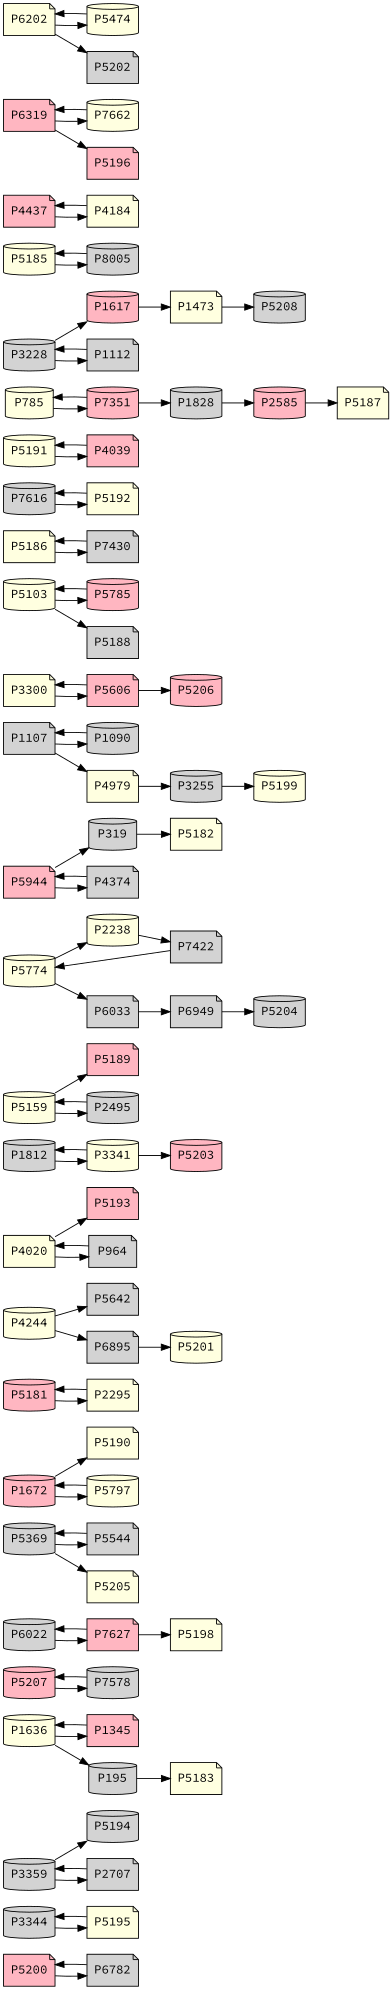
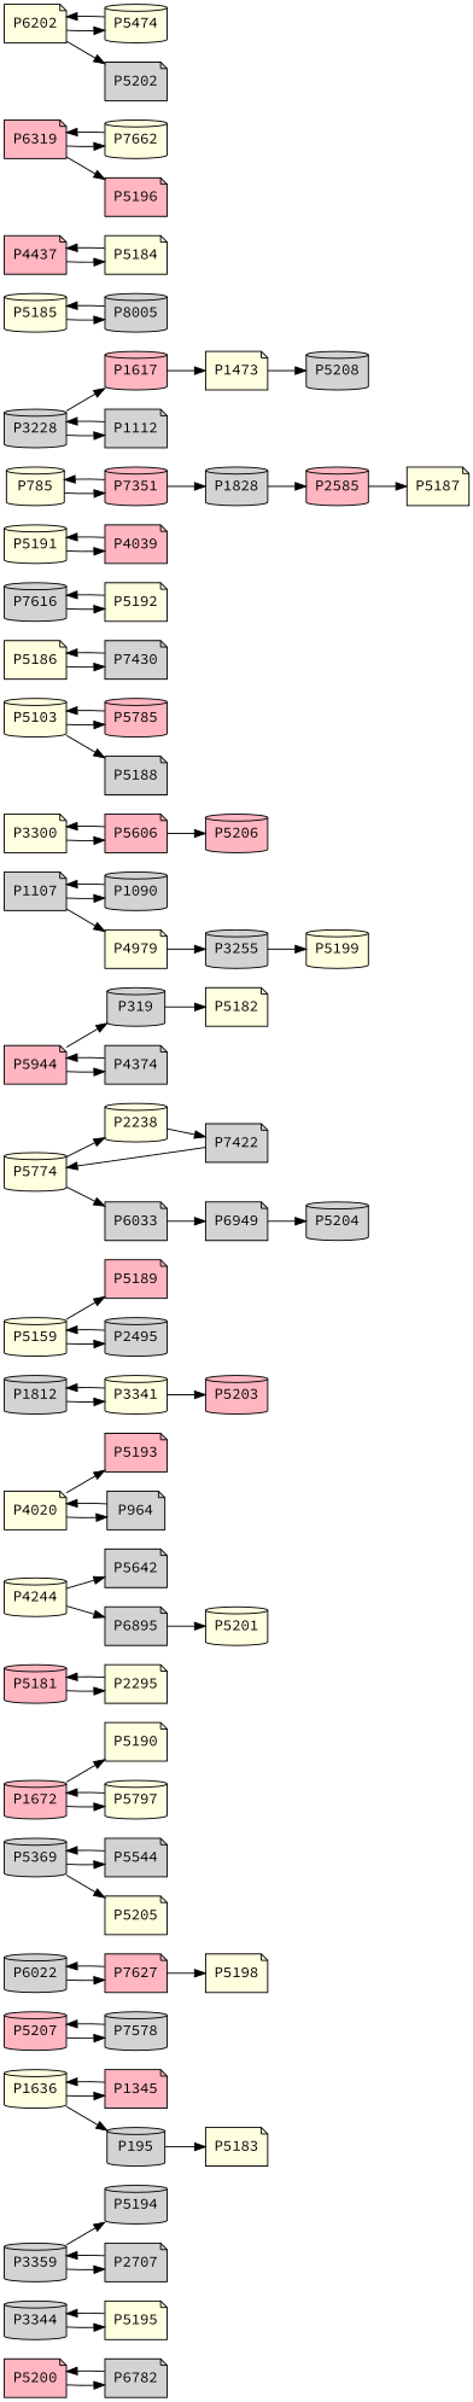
  digraph {
    fontname="Source Code Pro"
    rankdir=LR
    node [fillcolor=lightgrey fontname="Source Code Pro" shape=note style=filled]
    edge [fontname="Source Code Pro"]
    P5200 [fillcolor=lightpink]
    P6782
    P3344 [shape=cylinder]
    P5195 [fillcolor=lightyellow]
    P3359 [shape=cylinder]
    P5194 [shape=cylinder]
    P2707
    P1636 [fillcolor=lightyellow shape=cylinder]
    P1345 [fillcolor=lightpink]
    P195 [shape=cylinder]
    P5183 [fillcolor=lightyellow]
    P5207 [fillcolor=lightpink shape=cylinder]
    P7578 [shape=cylinder]
    P6022 [shape=cylinder]
    P7627 [fillcolor=lightpink]
    P5198 [fillcolor=lightyellow]
    P5369 [shape=cylinder]
    P5544
    P5205 [fillcolor=lightyellow]
    P1672 [fillcolor=lightpink shape=cylinder]
    P5190 [fillcolor=lightyellow]
    P5797 [fillcolor=lightyellow shape=cylinder]
    P5181 [fillcolor=lightpink shape=cylinder]
    P2295 [fillcolor=lightyellow]
    P4244 [fillcolor=lightyellow shape=cylinder]
    P5642
    P6895
    P5201 [fillcolor=lightyellow shape=cylinder]
    P4020 [fillcolor=lightyellow]
    P5193 [fillcolor=lightpink]
    P964
    P1812 [shape=cylinder]
    P3341 [fillcolor=lightyellow shape=cylinder]
    P5203 [fillcolor=lightpink shape=cylinder]
    P5159 [fillcolor=lightyellow shape=cylinder]
    P5189 [fillcolor=lightpink]
    P2495 [shape=cylinder]
    P5774 [fillcolor=lightyellow shape=cylinder]
    P7422
    P2238 [fillcolor=lightyellow shape=cylinder]
    P6033
    P5944 [fillcolor=lightpink]
    P319 [shape=cylinder]
    P4374
    P5182 [fillcolor=lightyellow]
    P4979 [fillcolor=lightyellow]
    P3255 [shape=cylinder]
    P5199 [fillcolor=lightyellow shape=cylinder]
    P1090 [shape=cylinder]
    P1107
    P3300 [fillcolor=lightyellow]
    P5606 [fillcolor=lightpink]
    P5206 [fillcolor=lightpink shape=cylinder]
    P5103 [fillcolor=lightyellow shape=cylinder]
    P5785 [fillcolor=lightpink shape=cylinder]
    P5188
    P6949
    P5186 [fillcolor=lightyellow]
    P7430
    P7616 [shape=cylinder]
    P5192 [fillcolor=lightyellow]
    P5191 [fillcolor=lightyellow shape=cylinder]
    P4039 [fillcolor=lightpink]
    P785 [fillcolor=lightyellow shape=cylinder]
    P7351 [fillcolor=lightpink shape=cylinder]
    P1828 [shape=cylinder]
    P2585 [fillcolor=lightpink shape=cylinder]
    P1617 [fillcolor=lightpink shape=cylinder]
    P1473 [fillcolor=lightyellow]
    P5208 [shape=cylinder]
    P5185 [fillcolor=lightyellow shape=cylinder]
    P8005 [shape=cylinder]
    P4437 [fillcolor=lightpink]
-   P5184 [fillcolor=lightyellow label=P4184]
+   P5184 [fillcolor=lightyellow]
    P6319 [fillcolor=lightpink]
    P7662 [fillcolor=lightyellow shape=cylinder]
    P5196 [fillcolor=lightpink]
    P3228 [shape=cylinder]
    P1112
    P5187 [fillcolor=lightyellow]
    P5204 [shape=cylinder]
    P6202 [fillcolor=lightyellow]
    P5474 [fillcolor=lightyellow shape=cylinder]
    P5202
    P5200 -> P6782
    P6782 -> P5200
    P3344 -> P5195
    P5195 -> P3344
    P3359 -> P5194
    P3359 -> P2707
    P2707 -> P3359
    P1636 -> P1345
    P1636 -> P195
    P1345 -> P1636
    P195 -> P5183
    P5207 -> P7578
    P7578 -> P5207
    P6022 -> P7627
    P7627 -> P6022
    P7627 -> P5198
    P5369 -> P5544
    P5369 -> P5205
    P5544 -> P5369
    P1672 -> P5190
    P1672 -> P5797
    P5797 -> P1672
    P5181 -> P2295
    P2295 -> P5181
    P4244 -> P5642
    P4244 -> P6895
    P6895 -> P5201
    P4020 -> P5193
    P4020 -> P964
    P964 -> P4020
    P1812 -> P3341
    P3341 -> P1812
    P3341 -> P5203
    P5159 -> P5189
    P5159 -> P2495
    P2495 -> P5159
    P5774 -> P2238
    P5774 -> P6033
    P7422 -> P5774
    P2238 -> P7422
    P6033 -> P6949
    P5944 -> P319
    P5944 -> P4374
    P319 -> P5182
    P4374 -> P5944
    P4979 -> P3255
    P3255 -> P5199
    P1090 -> P1107
    P1107 -> P4979
    P1107 -> P1090
    P3300 -> P5606
    P5606 -> P3300
    P5606 -> P5206
    P5103 -> P5785
    P5103 -> P5188
    P5785 -> P5103
    P6949 -> P5204
    P5186 -> P7430
    P7430 -> P5186
    P7616 -> P5192
    P5192 -> P7616
    P5191 -> P4039
    P4039 -> P5191
    P785 -> P7351
    P7351 -> P785
    P7351 -> P1828
    P1828 -> P2585
    P2585 -> P5187
    P1617 -> P1473
    P1473 -> P5208
    P5185 -> P8005
    P8005 -> P5185
    P4437 -> P5184
    P5184 -> P4437
    P6319 -> P7662
    P6319 -> P5196
    P7662 -> P6319
    P3228 -> P1617
    P3228 -> P1112
    P1112 -> P3228
    P6202 -> P5474
    P6202 -> P5202
    P5474 -> P6202
  }
